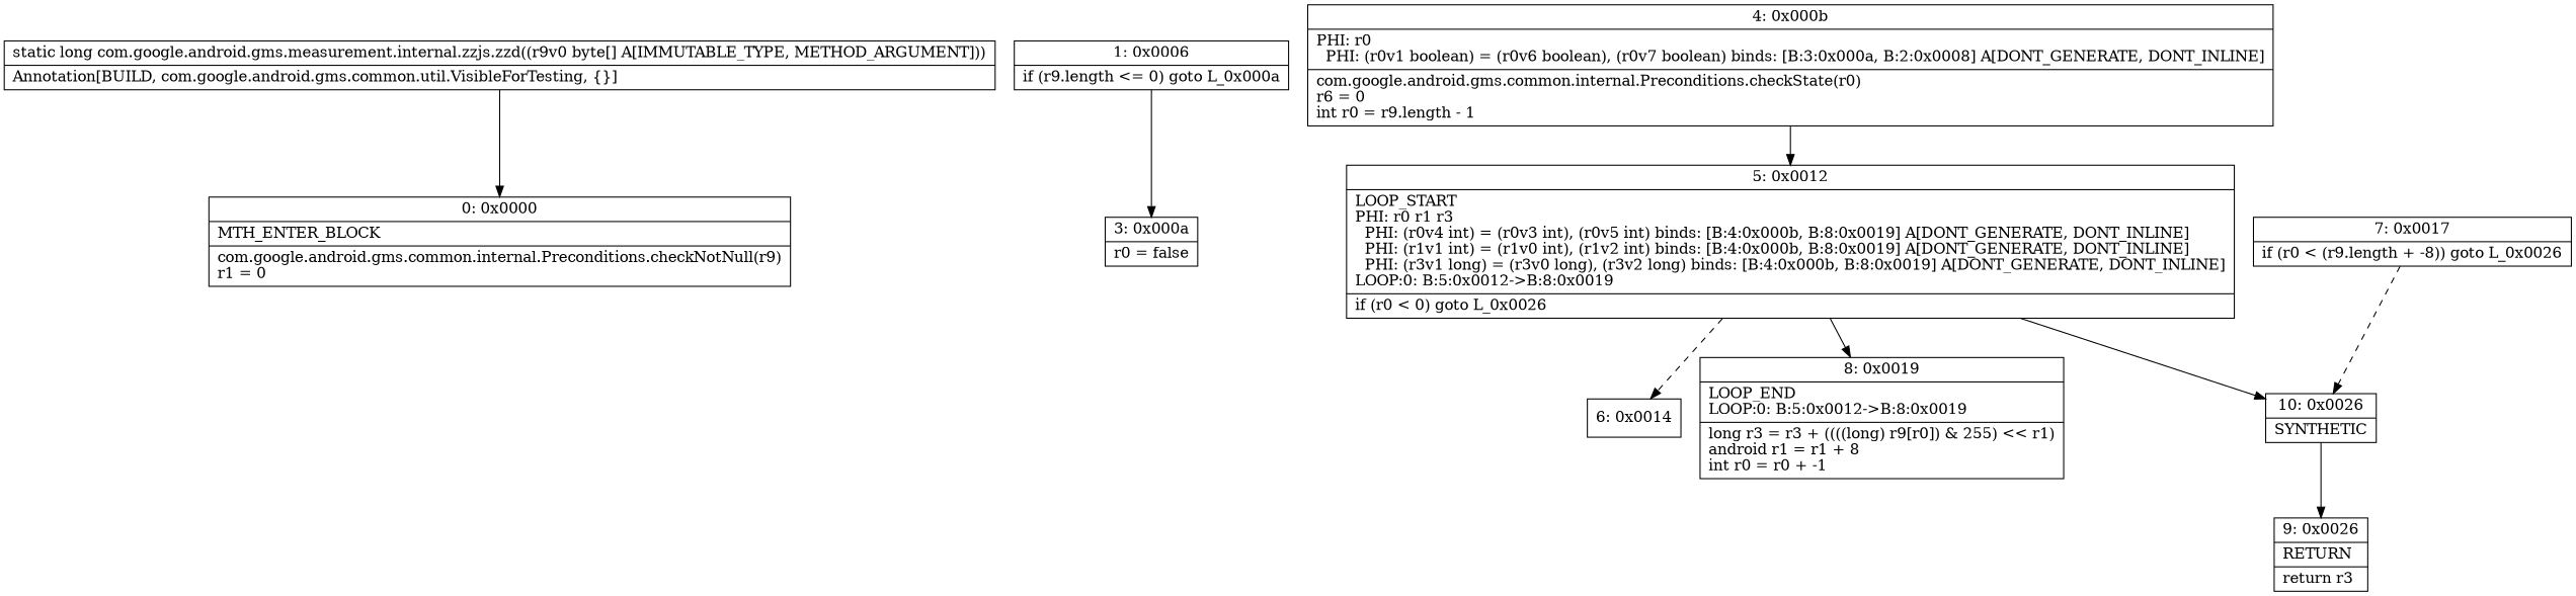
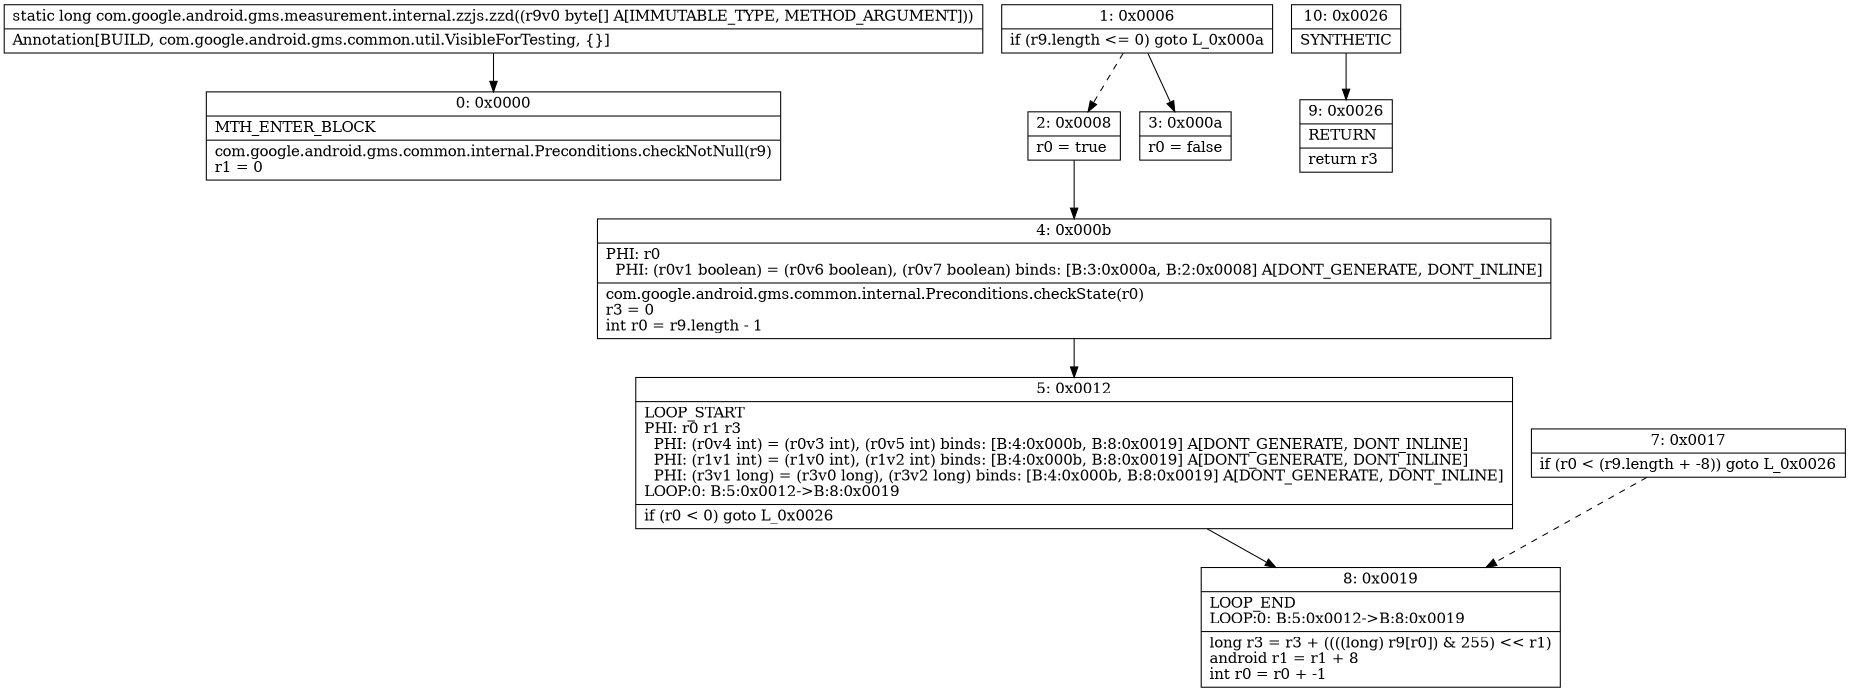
  digraph {
    node [shape=record]
    n1 [label="{0\:\ 0x0000|MTH_ENTER_BLOCK\l|com.google.android.gms.common.internal.Preconditions.checkNotNull(r9)\lr1 = 0\l}"]
    n2 [label="{1\:\ 0x0006|if (r9.length \<= 0) goto L_0x000a\l}"]
+   n3 [label="{2\:\ 0x0008|r0 = true\l}"]
    n4 [label="{3\:\ 0x000a|r0 = false\l}"]
-   n5 [label="{4\:\ 0x000b|PHI: r0 \l  PHI: (r0v1 boolean) = (r0v6 boolean), (r0v7 boolean) binds: [B:3:0x000a, B:2:0x0008] A[DONT_GENERATE, DONT_INLINE]\l|com.google.android.gms.common.internal.Preconditions.checkState(r0)\lr6 = 0\lint r0 = r9.length \- 1\l}"]
+   n5 [label="{4\:\ 0x000b|PHI: r0 \l  PHI: (r0v1 boolean) = (r0v6 boolean), (r0v7 boolean) binds: [B:3:0x000a, B:2:0x0008] A[DONT_GENERATE, DONT_INLINE]\l|com.google.android.gms.common.internal.Preconditions.checkState(r0)\lr3 = 0\lint r0 = r9.length \- 1\l}"]
    n6 [label="{5\:\ 0x0012|LOOP_START\lPHI: r0 r1 r3 \l  PHI: (r0v4 int) = (r0v3 int), (r0v5 int) binds: [B:4:0x000b, B:8:0x0019] A[DONT_GENERATE, DONT_INLINE]\l  PHI: (r1v1 int) = (r1v0 int), (r1v2 int) binds: [B:4:0x000b, B:8:0x0019] A[DONT_GENERATE, DONT_INLINE]\l  PHI: (r3v1 long) = (r3v0 long), (r3v2 long) binds: [B:4:0x000b, B:8:0x0019] A[DONT_GENERATE, DONT_INLINE]\lLOOP:0: B:5:0x0012\-\>B:8:0x0019\l|if (r0 \< 0) goto L_0x0026\l}"]
-   n7 [label="{6\:\ 0x0014}"]
    n8 [label="{10\:\ 0x0026|SYNTHETIC\l}"]
    n9 [label="{8\:\ 0x0019|LOOP_END\lLOOP:0: B:5:0x0012\-\>B:8:0x0019\l|long r3 = r3 + ((((long) r9[r0]) & 255) \<\< r1)\landroid r1 = r1 + 8\lint r0 = r0 + \-1\l}"]
    n10 [label="{9\:\ 0x0026|RETURN\l|return r3\l}"]
    n11 [label="{7\:\ 0x0017|if (r0 \< (r9.length + \-8)) goto L_0x0026\l}"]
    n12 [label="{static long com.google.android.gms.measurement.internal.zzjs.zzd((r9v0 byte[] A[IMMUTABLE_TYPE, METHOD_ARGUMENT]))  | Annotation[BUILD, com.google.android.gms.common.util.VisibleForTesting, \{\}]\l}"]
+   n2 -> n3 [style=dashed]
    n2 -> n4
+   n3 -> n5
    n5 -> n6
-   n6 -> n7 [style=dashed]
-   n6 -> n8
    n6 -> n9
    n8 -> n10
-   n11 -> n8 [style=dashed]
+   n11 -> n9 [style=dashed]
    n12 -> n1
  }
